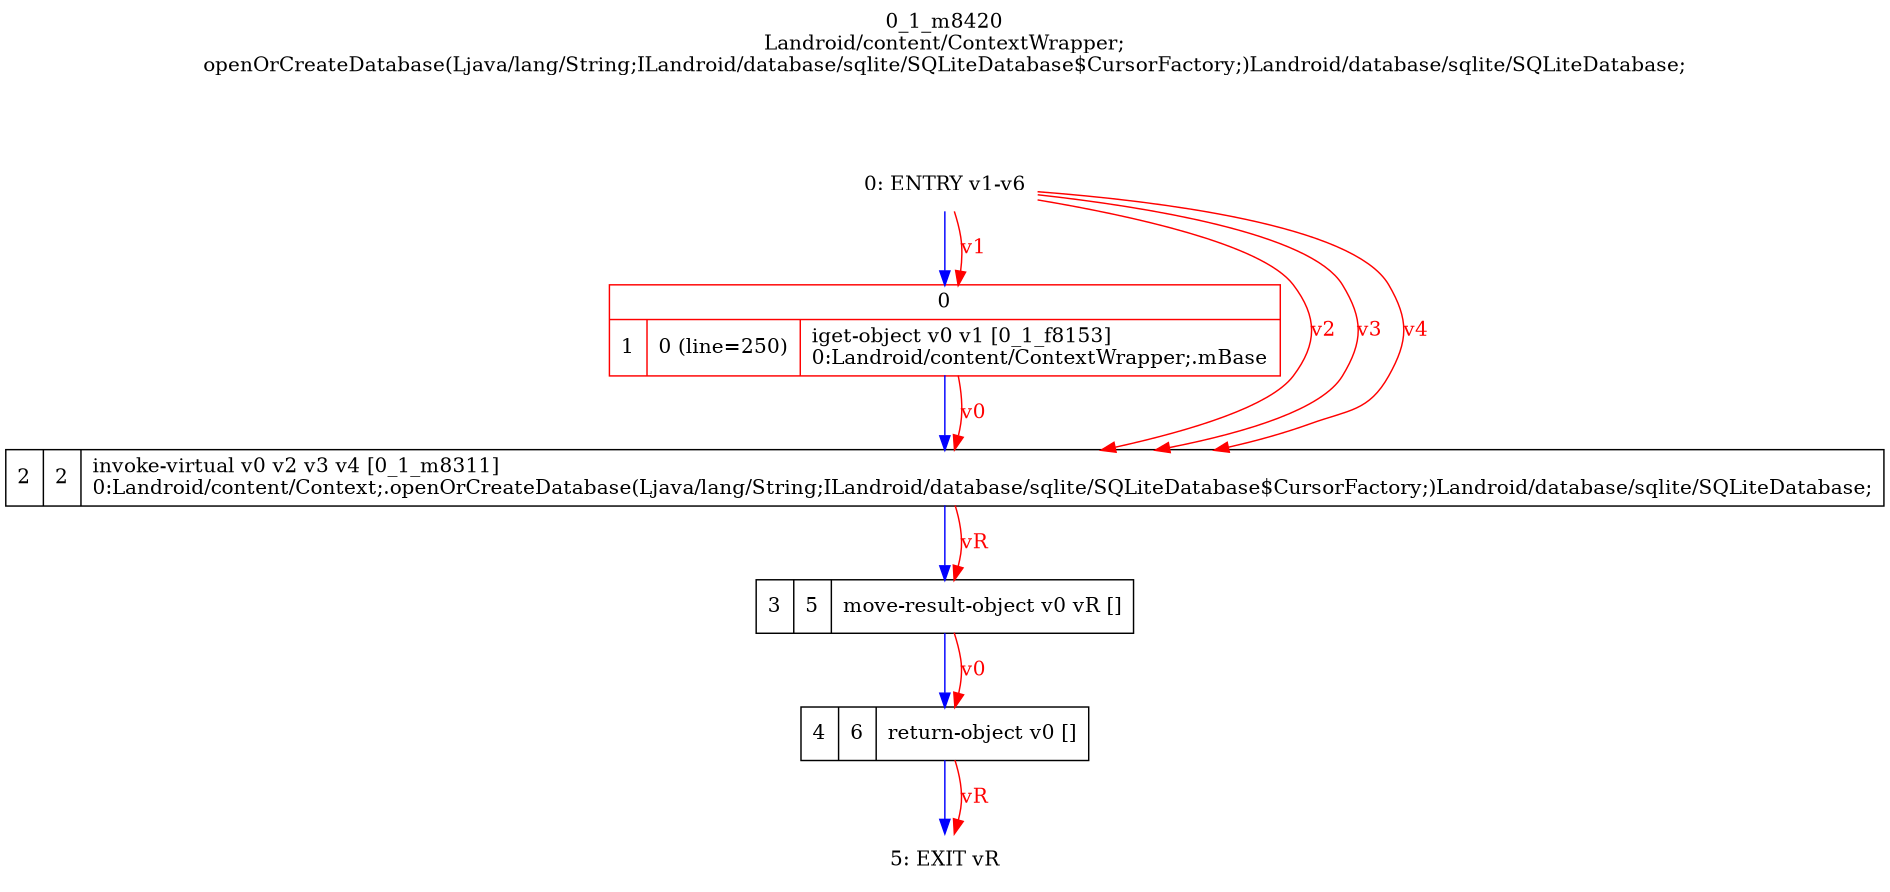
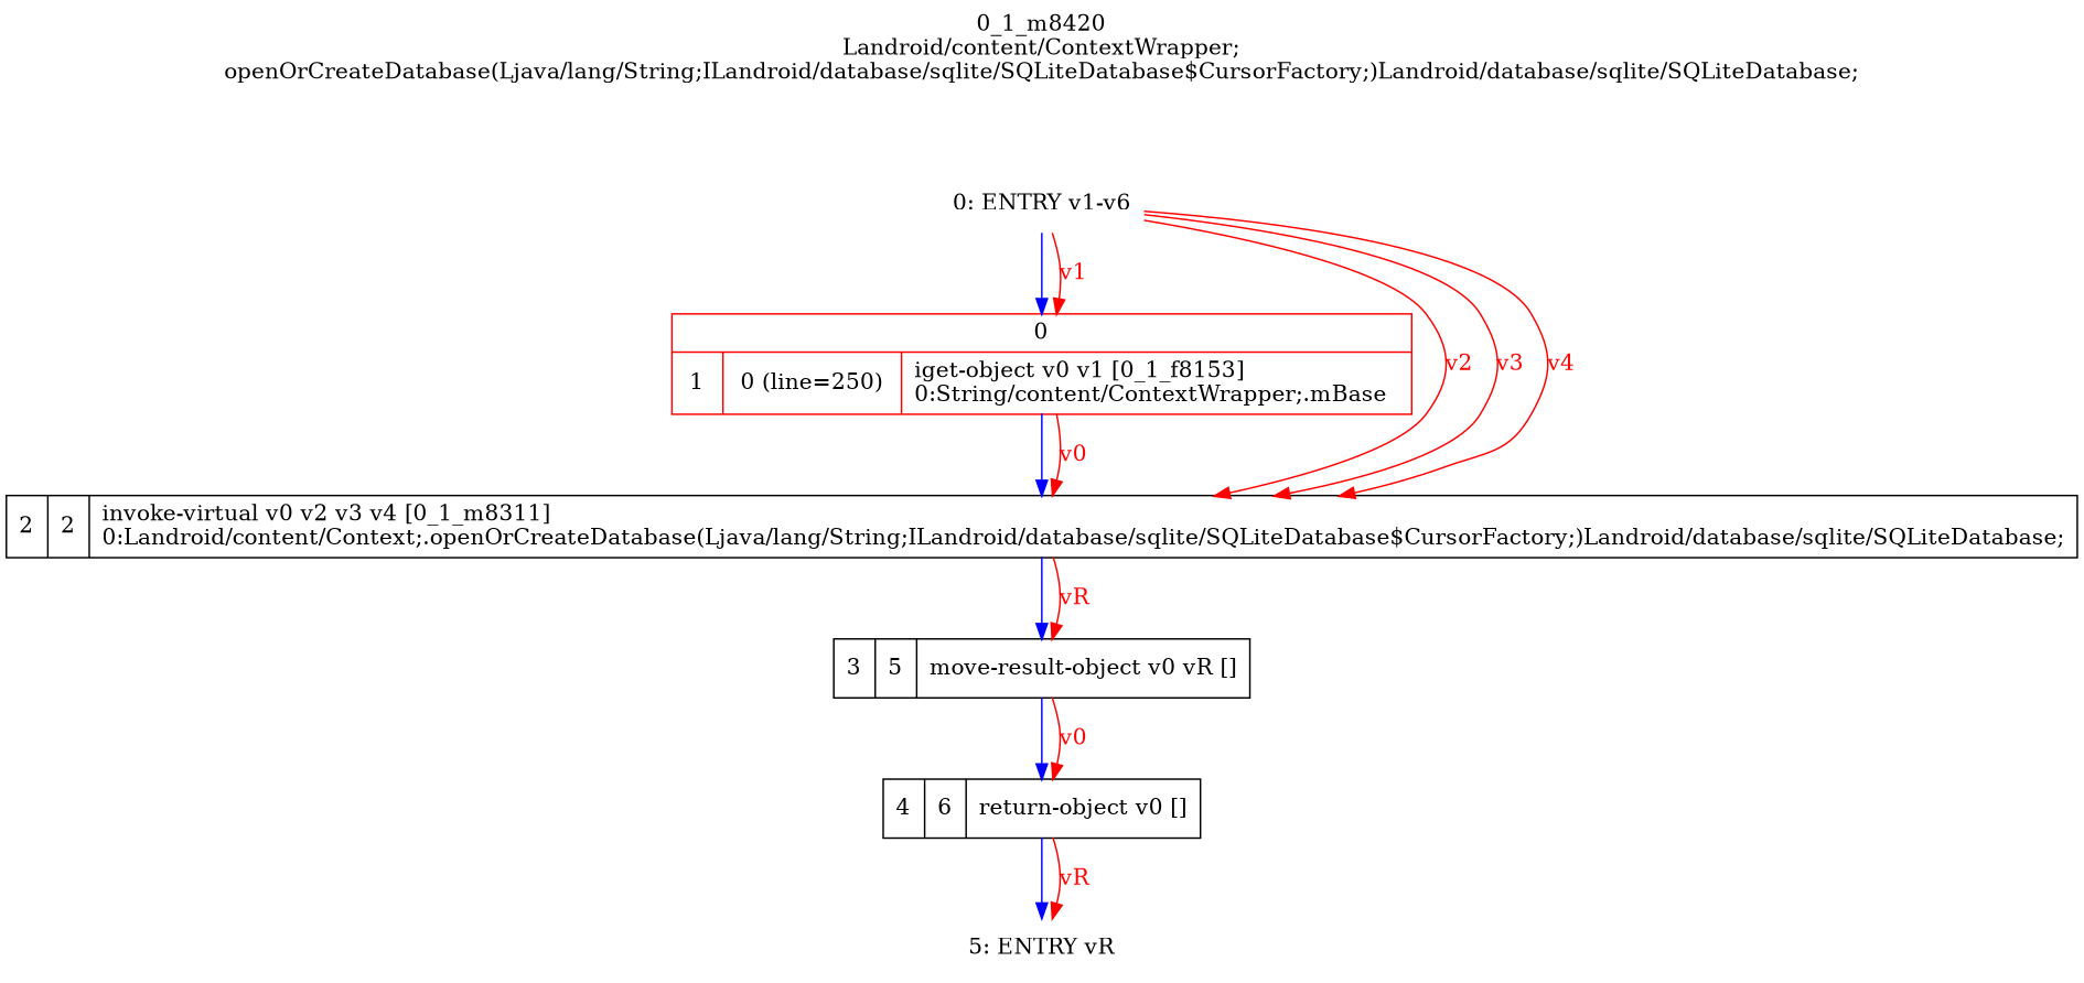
  digraph {
    label="0_1_m8420\nLandroid/content/ContextWrapper;\nopenOrCreateDatabase(Ljava/lang/String;ILandroid/database/sqlite/SQLiteDatabase$CursorFactory;)Landroid/database/sqlite/SQLiteDatabase;"
    labelloc=t
    rankdir=UD
    node [shape=record]
    edge [color=red fontcolor=red]
    n1 [label="0: ENTRY v1-v6" shape=plaintext]
-   n2 [color=red label="{0|{1|0 (line=250)|iget-object v0 v1 [0_1_f8153]\l0:Landroid/content/ContextWrapper;.mBase\l}}"]
+   n2 [color=red label="{0|{1|0 (line=250)|iget-object v0 v1 [0_1_f8153]\l0:String/content/ContextWrapper;.mBase\l}}"]
    n3 [label="2|2|invoke-virtual v0 v2 v3 v4 [0_1_m8311]\l0:Landroid/content/Context;.openOrCreateDatabase(Ljava/lang/String;ILandroid/database/sqlite/SQLiteDatabase$CursorFactory;)Landroid/database/sqlite/SQLiteDatabase;\l"]
    n4 [label="3|5|move-result-object v0 vR []\l"]
    n5 [label="4|6|return-object v0 []\l"]
-   n6 [label="5: EXIT vR" shape=plaintext]
+   n6 [label="5: ENTRY vR" shape=plaintext]
    n1 -> n2 [color=blue fontcolor=blue weight=100]
    n1 -> n2 [label=v1]
    n1 -> n3 [label=v2]
    n1 -> n3 [label=v3]
    n1 -> n3 [label=v4]
    n2 -> n3 [color=blue fontcolor=blue weight=100]
    n2 -> n3 [label=v0]
    n3 -> n4 [color=blue fontcolor=blue weight=100]
    n3 -> n4 [label=vR]
    n4 -> n5 [color=blue fontcolor=blue weight=100]
    n4 -> n5 [label=v0]
    n5 -> n6 [color=blue fontcolor=blue weight=100]
    n5 -> n6 [label=vR]
  }
